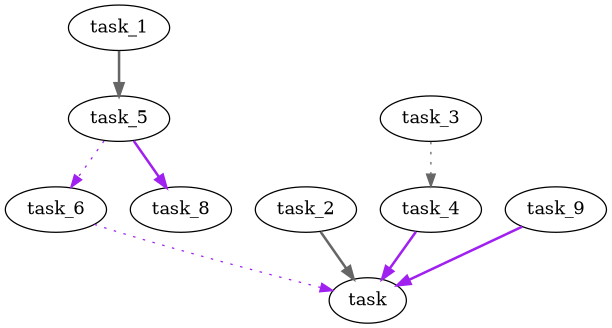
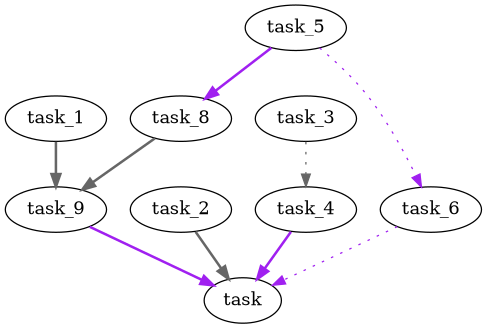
  digraph {
    edge [color=purple style=bold]
    task_1
    task_5
    n3 [label=task]
    task_2
    task_3
    task_4
    task_6
    task_8
    task_9
-   task_1 -> task_5 [color=gray40]
+   task_1 -> task_9 [color=gray40]
    task_5 -> task_6 [style=dotted]
    task_5 -> task_8
    task_2 -> n3 [color=gray40]
    task_3 -> task_4 [color=gray40 style=dotted]
    task_4 -> n3
    task_6 -> n3 [style=dotted]
+   task_8 -> task_9 [color=gray40]
    task_9 -> n3
  }
